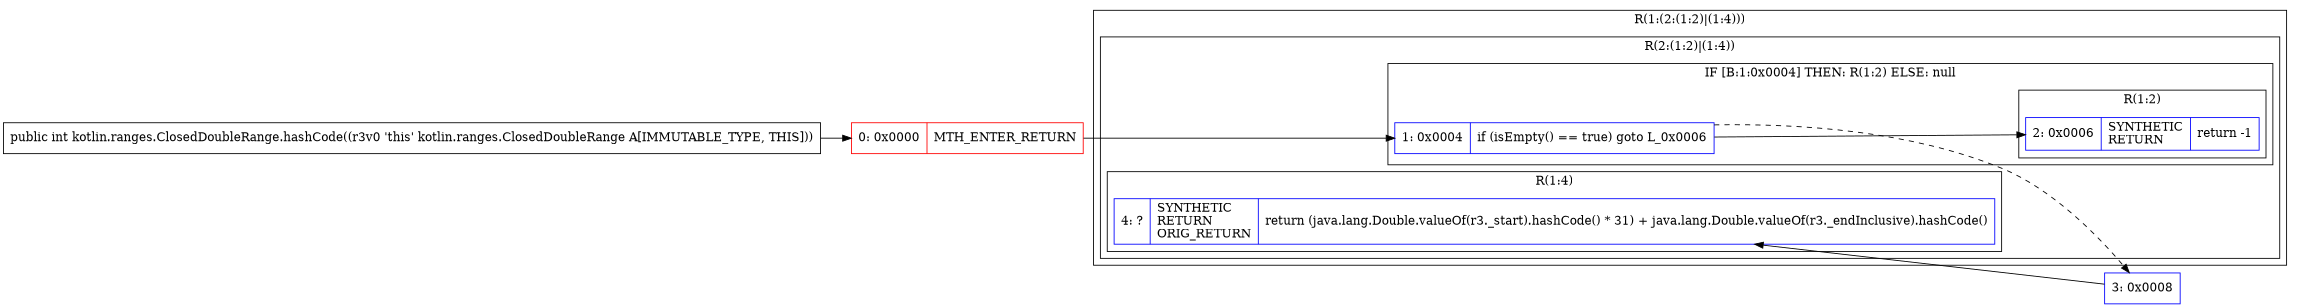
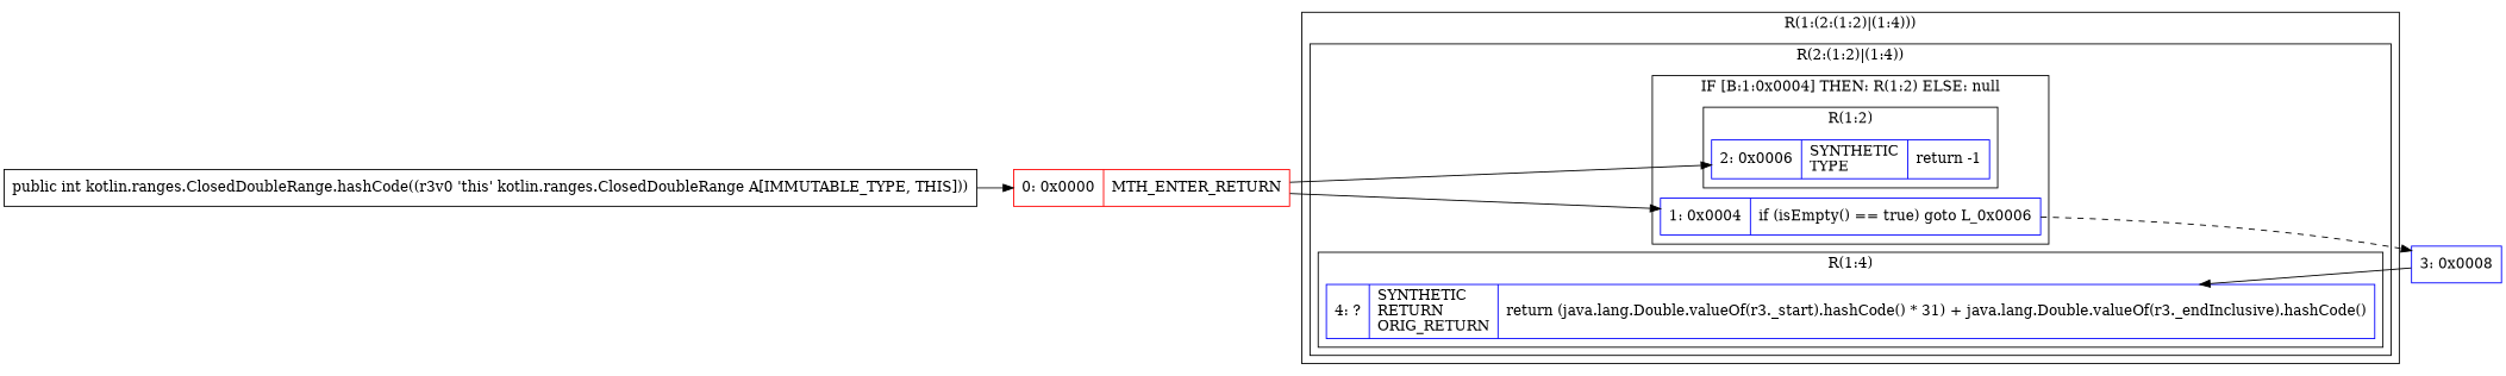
  digraph {
    rankdir=LR
    node [color=blue shape=record]
-   n1 [label="{2\:\ 0x0006|SYNTHETIC\lRETURN\l|return \-1\l}"]
+   n1 [label="{2\:\ 0x0006|SYNTHETIC\lTYPE\l|return \-1\l}"]
    n2 [label="{1\:\ 0x0004|if (isEmpty() == true) goto L_0x0006\l}"]
    n3 [label="{4\:\ ?|SYNTHETIC\lRETURN\lORIG_RETURN\l|return (java.lang.Double.valueOf(r3._start).hashCode() * 31) + java.lang.Double.valueOf(r3._endInclusive).hashCode()\l}"]
    n4 [label="{3\:\ 0x0008}"]
    n5 [color=red label="{0\:\ 0x0000|MTH_ENTER_RETURN\l}"]
    n6 [label="{public int kotlin.ranges.ClosedDoubleRange.hashCode((r3v0 'this' kotlin.ranges.ClosedDoubleRange A[IMMUTABLE_TYPE, THIS])) }" color=""]
    subgraph cluster_1 {
      label="R(1:(2:(1:2)|(1:4)))"
      subgraph cluster_2 {
        label="R(2:(1:2)|(1:4))"
        subgraph cluster_3 {
          label="IF [B:1:0x0004] THEN: R(1:2) ELSE: null"
          n2
          subgraph cluster_4 {
            label="R(1:2)"
            n1
          }
        }
        subgraph cluster_5 {
          label="R(1:4)"
          n3
        }
      }
    }
-   n2 -> n1
+   n5 -> n1
    n2 -> n4 [style=dashed]
    n4 -> n3
    n5 -> n2
    n6 -> n5
  }
